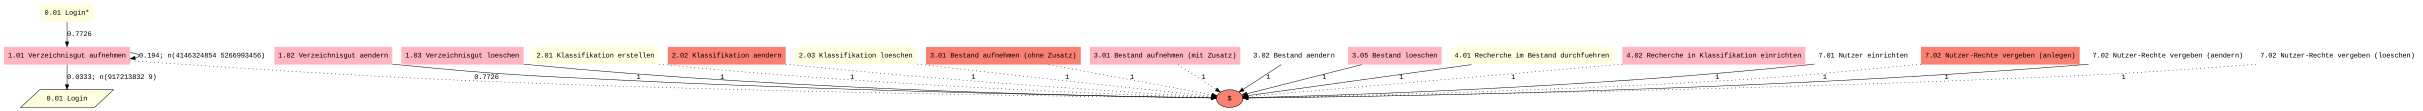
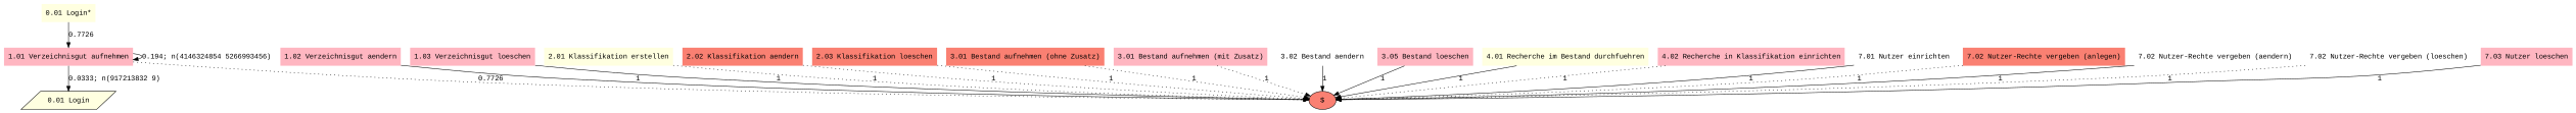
  digraph {
    fontname="Liberation Mono"
    node [fillcolor=lightpink fontname="Liberation Mono" shape=none style=filled]
    edge [fontname="Liberation Mono" style=solid]
    n1 [fillcolor=lightyellow label="0.01 Login*"]
    n2 [label="1.01 Verzeichnisgut aufnehmen"]
    "0.01 Login" [fillcolor=lightyellow shape=parallelogram]
    "$" [fillcolor=salmon shape=ellipse]
    n5 [label="1.02 Verzeichnisgut aendern"]
    n6 [label="1.03 Verzeichnisgut loeschen"]
    n7 [fillcolor=lightyellow label="2.01 Klassifikation erstellen"]
    n8 [fillcolor=salmon label="2.02 Klassifikation aendern"]
-   n9 [fillcolor=lightyellow label="2.03 Klassifikation loeschen"]
+   n9 [fillcolor=salmon label="2.03 Klassifikation loeschen"]
    n10 [fillcolor=salmon label="3.01 Bestand aufnehmen (ohne Zusatz)"]
    n11 [label="3.01 Bestand aufnehmen (mit Zusatz)"]
    n12 [fillcolor=white label="3.02 Bestand aendern"]
    n13 [label="3.05 Bestand loeschen"]
    n14 [fillcolor=lightyellow label="4.01 Recherche im Bestand durchfuehren"]
    n15 [label="4.02 Recherche in Klassifikation einrichten"]
    n16 [fillcolor=white label="7.01 Nutzer einrichten"]
    n17 [fillcolor=salmon label="7.02 Nutzer-Rechte vergeben (anlegen)"]
    n18 [fillcolor=white label="7.02 Nutzer-Rechte vergeben (aendern)"]
    n19 [fillcolor=white label="7.02 Nutzer-Rechte vergeben (loeschen)"]
+   n20 [label="7.03 Nutzer loeschen"]
    n1 -> n2 [label=0.7726]
    n2 -> n2 [label="0.194; n(4146324854 5266993456)"]
    n2 -> "0.01 Login" [label="0.0333; n(917213832 9)"]
    n2 -> "$" [label=0.7726 style=dotted]
    n5 -> "$" [label=1]
    n6 -> "$" [label=1]
    n7 -> "$" [label=1 style=dotted]
    n8 -> "$" [label=1 style=dotted]
    n9 -> "$" [label=1 style=dotted]
    n10 -> "$" [label=1 style=dotted]
    n11 -> "$" [label=1 style=dotted]
    n12 -> "$" [label=1]
    n13 -> "$" [label=1]
    n14 -> "$" [label=1]
    n15 -> "$" [label=1 style=dotted]
    n16 -> "$" [label=1]
    n17 -> "$" [label=1 style=dotted]
    n18 -> "$" [label=1]
    n19 -> "$" [label=1 style=dotted]
+   n20 -> "$" [label=1]
  }
